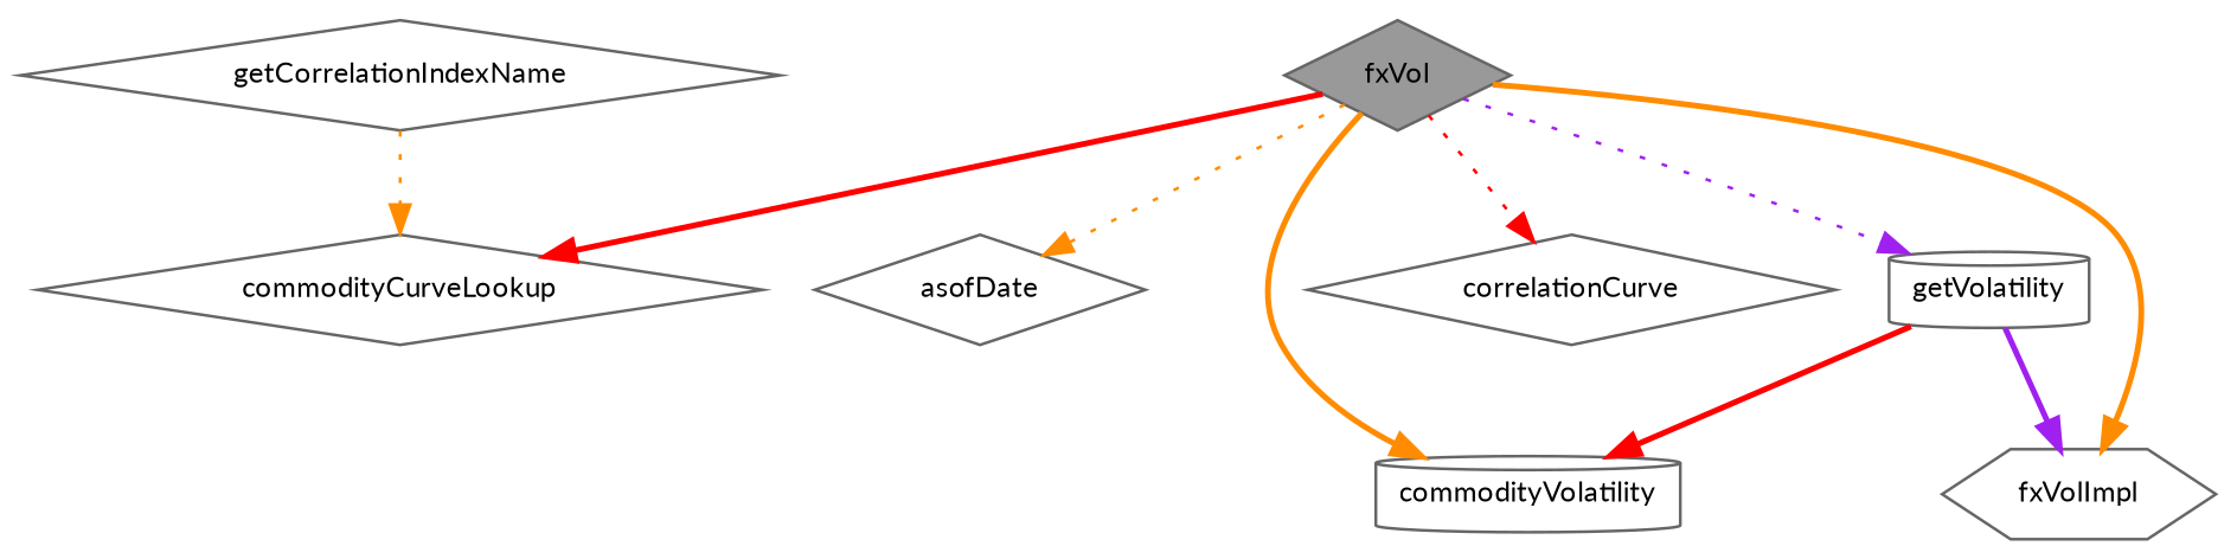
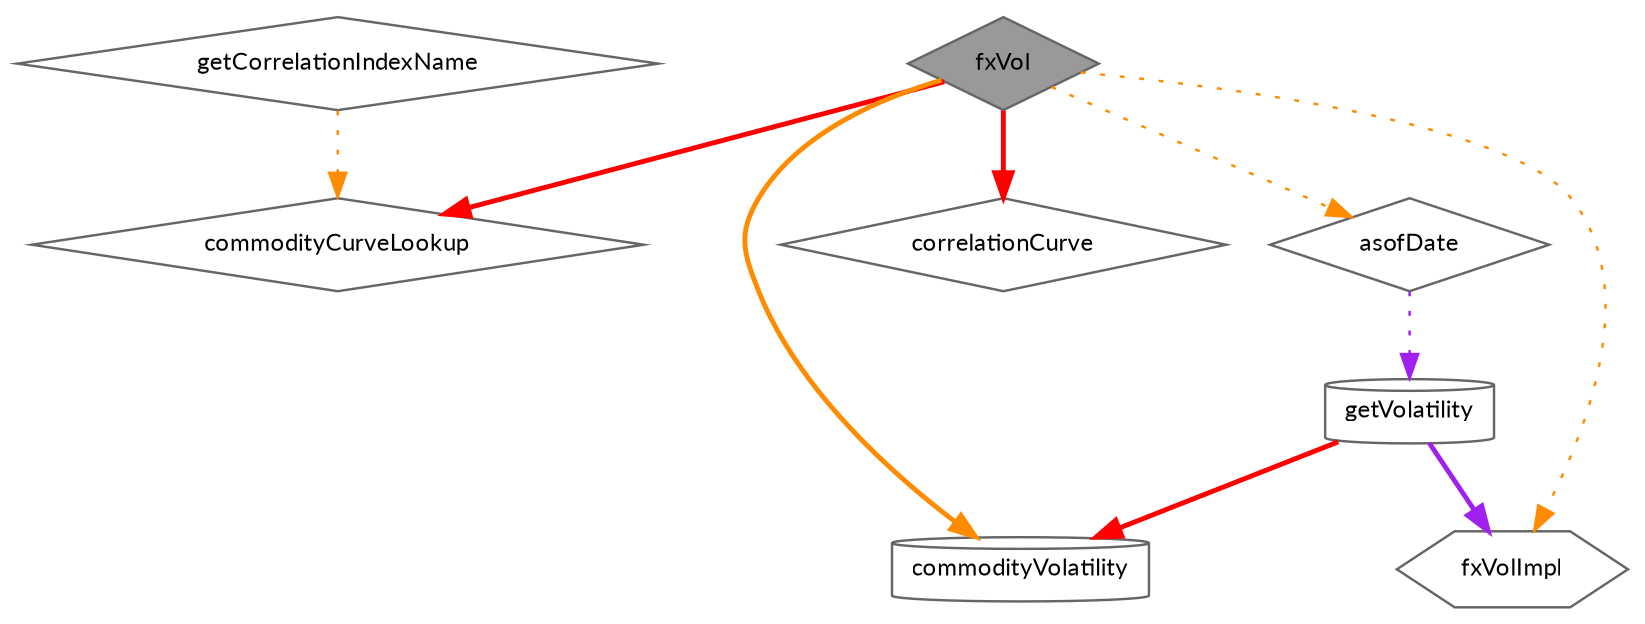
  digraph {
    fontname=Lato
    rankdir=TB
    node [color=grey40 fillcolor=white fontname=Lato fontsize=10 shape=diamond style=filled]
    edge [color=darkorange fontname=Lato fontsize=10 labelfontname=Helvetica labelfontsize=10 style=bold]
    n1 [color=gray40 fillcolor=grey60 fontcolor=black height=0.2 label=fxVol width=0.4]
    n2 [height=0.2 label=asofDate width=0.4]
    n3 [height=0.2 label=commodityCurveLookup width=0.4]
    n4 [height=0.2 label=commodityVolatility shape=cylinder width=0.4]
    n5 [height=0.2 label=correlationCurve width=0.4]
    n6 [height=0.2 label=fxVolImpl shape=hexagon width=0.4]
    n7 [height=0.2 label=getVolatility shape=cylinder width=0.4]
    n8 [height=0.2 label=getCorrelationIndexName width=0.4]
    n1 -> n2 [style=dotted]
    n1 -> n3 [color=red]
    n1 -> n4
-   n1 -> n5 [color=red style=dotted]
-   n1 -> n6
-   n1 -> n7 [color=purple style=dotted]
+   n1 -> n5 [color=red]
+   n1 -> n6 [style=dotted]
+   n2 -> n7 [color=purple style=dotted]
    n7 -> n4 [color=red]
    n7 -> n6 [color=purple]
    n8 -> n3 [style=dotted]
  }
